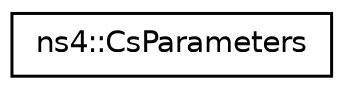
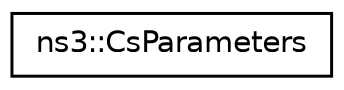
  digraph {
    rankdir=LR
-   n1 [color=black fillcolor=white fontname=Helvetica fontsize=10 height=0.2 label="ns4::CsParameters" shape=record style=filled width=0.4]
+   n1 [color=black fillcolor=white fontname=Helvetica fontsize=10 height=0.2 label="ns3::CsParameters" shape=record style=filled width=0.4]
  }
